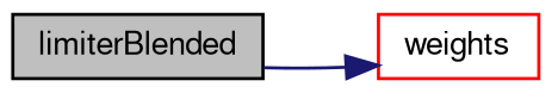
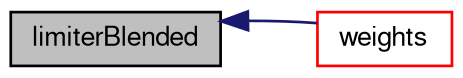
  digraph {
    rankdir=LR
    node [fontname=FreeSans fontsize=10 shape=record]
    n1 [color=black fillcolor=grey75 fontcolor=black height=0.2 label=limiterBlended style=filled width=0.4]
    n2 [color=red height=0.2 label=weights width=0.4]
-   n1 -> n2 [color=midnightblue fontname=FreeSans fontsize=10 labelfontname=FreeSans labelfontsize=10 style=solid]
+   n2 -> n1 [color=midnightblue fontname=FreeSans fontsize=10 labelfontname=FreeSans labelfontsize=10 style=solid]
  }
